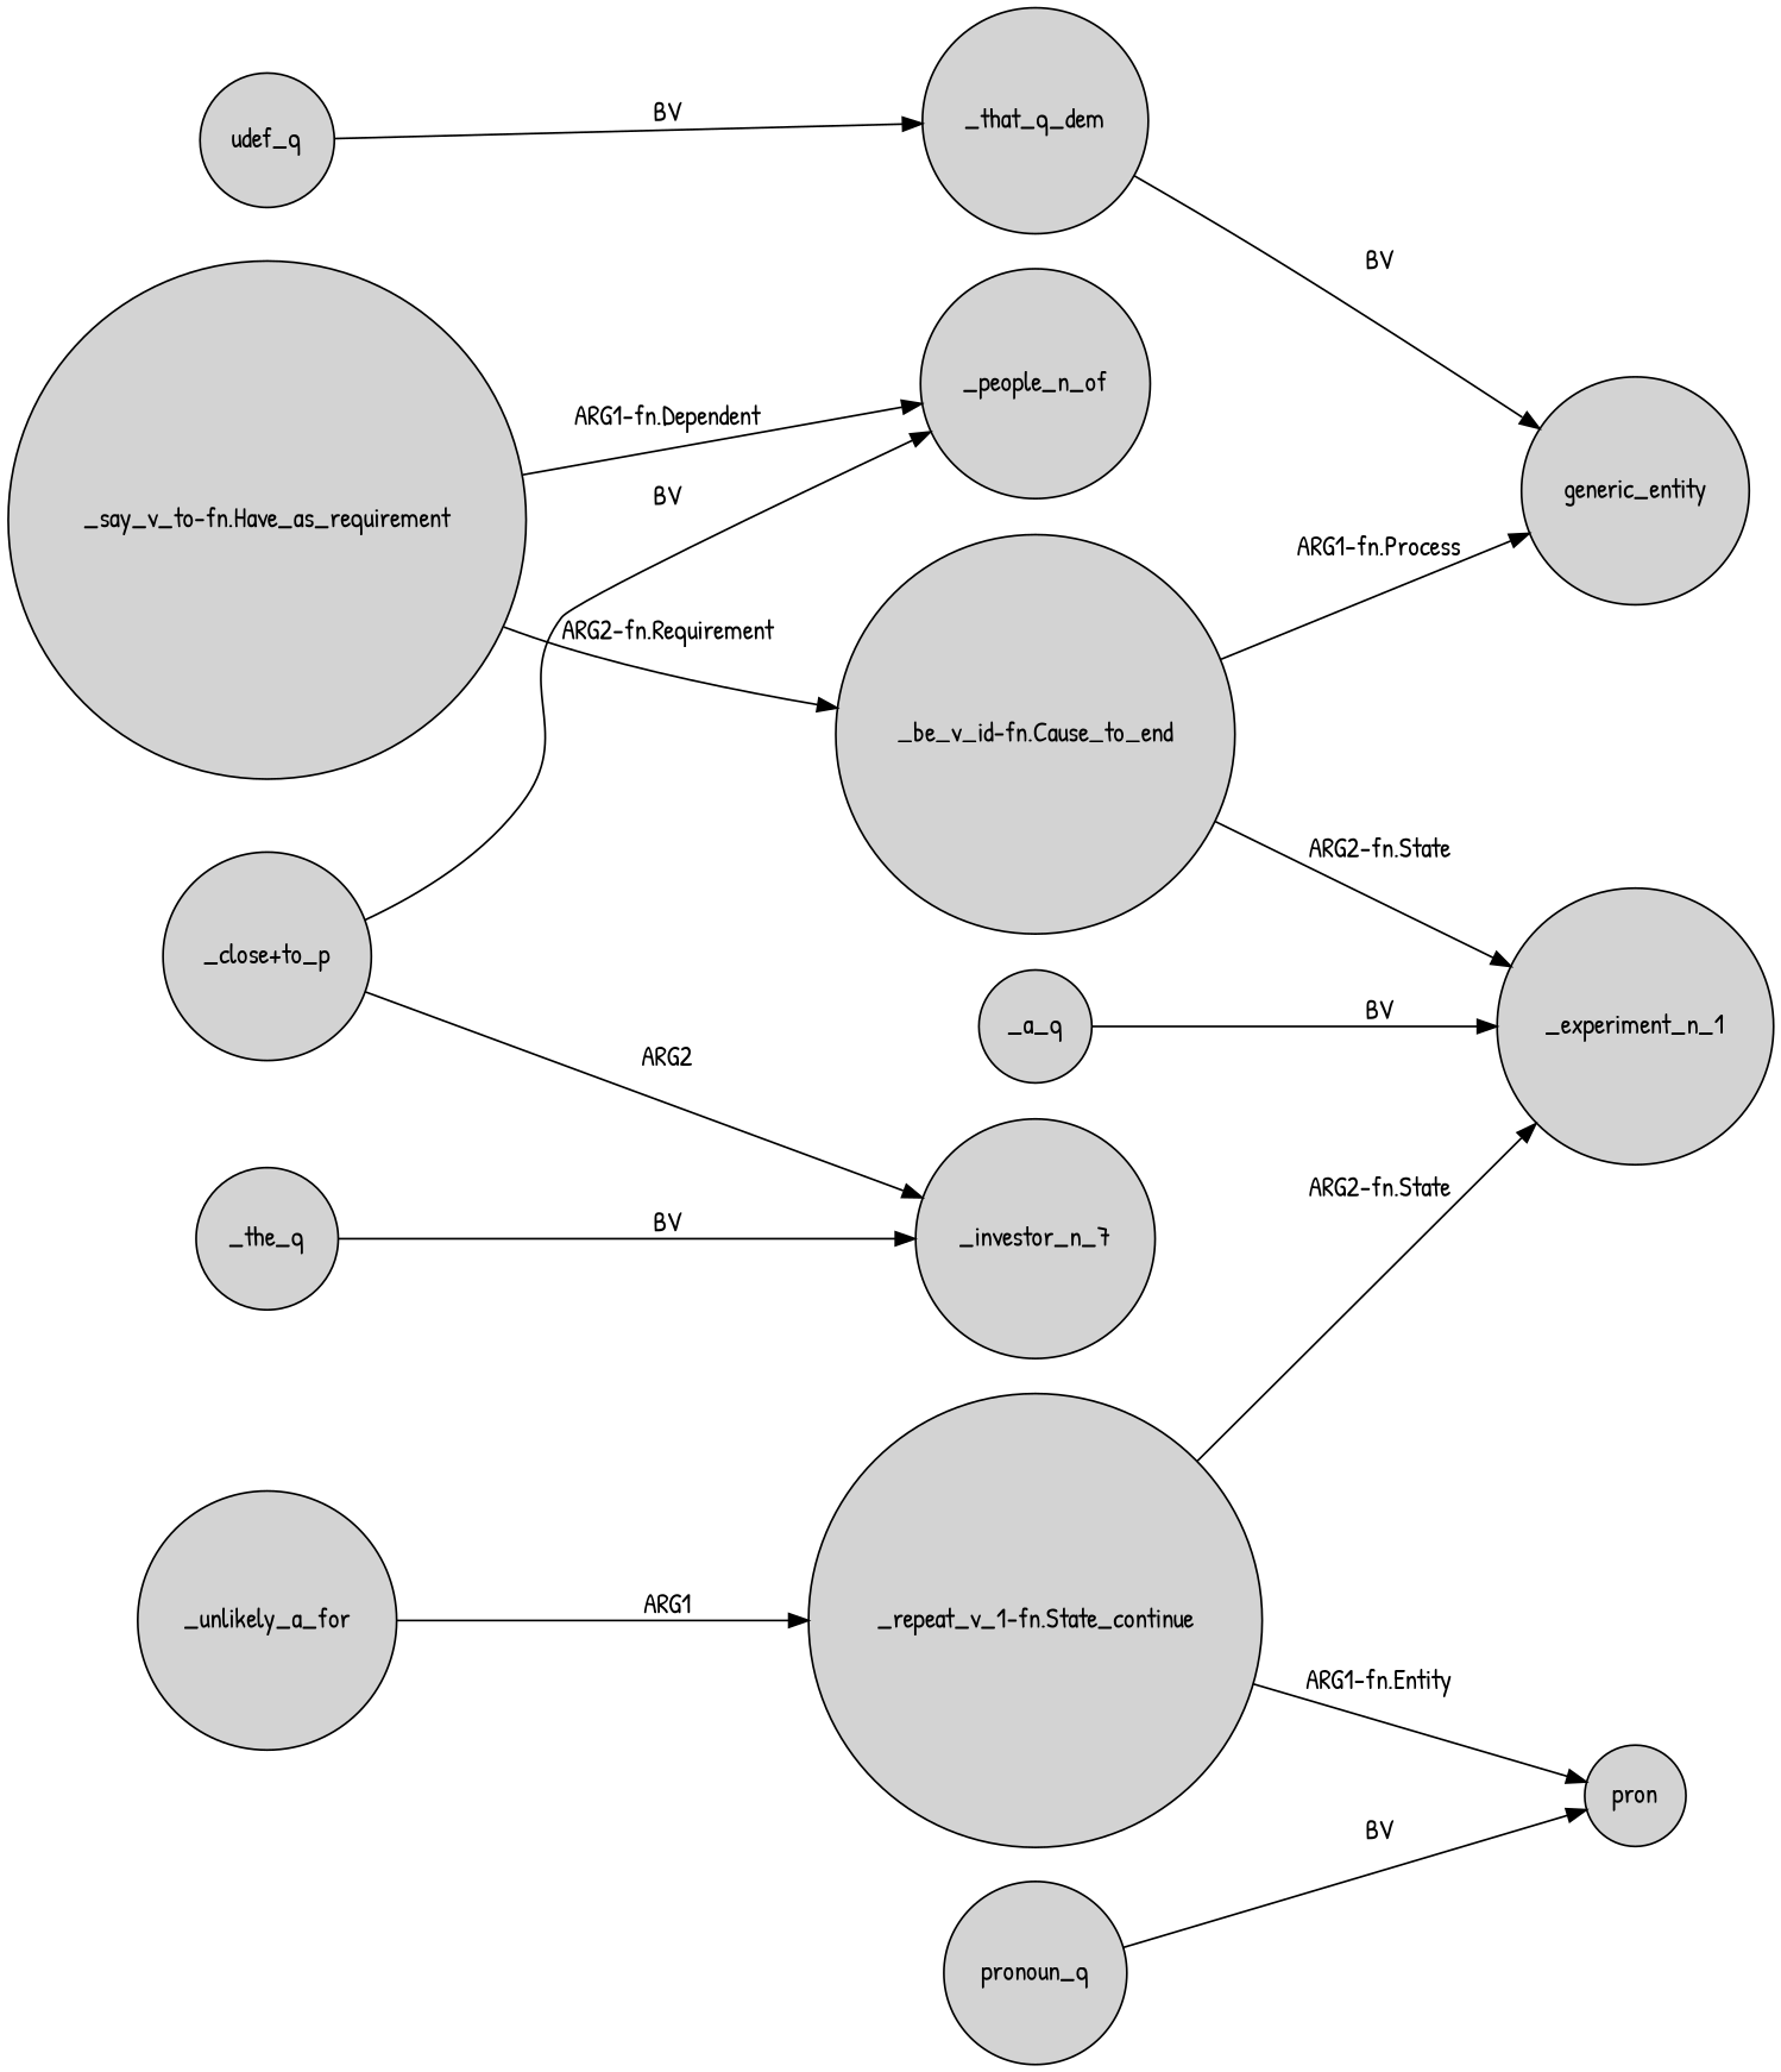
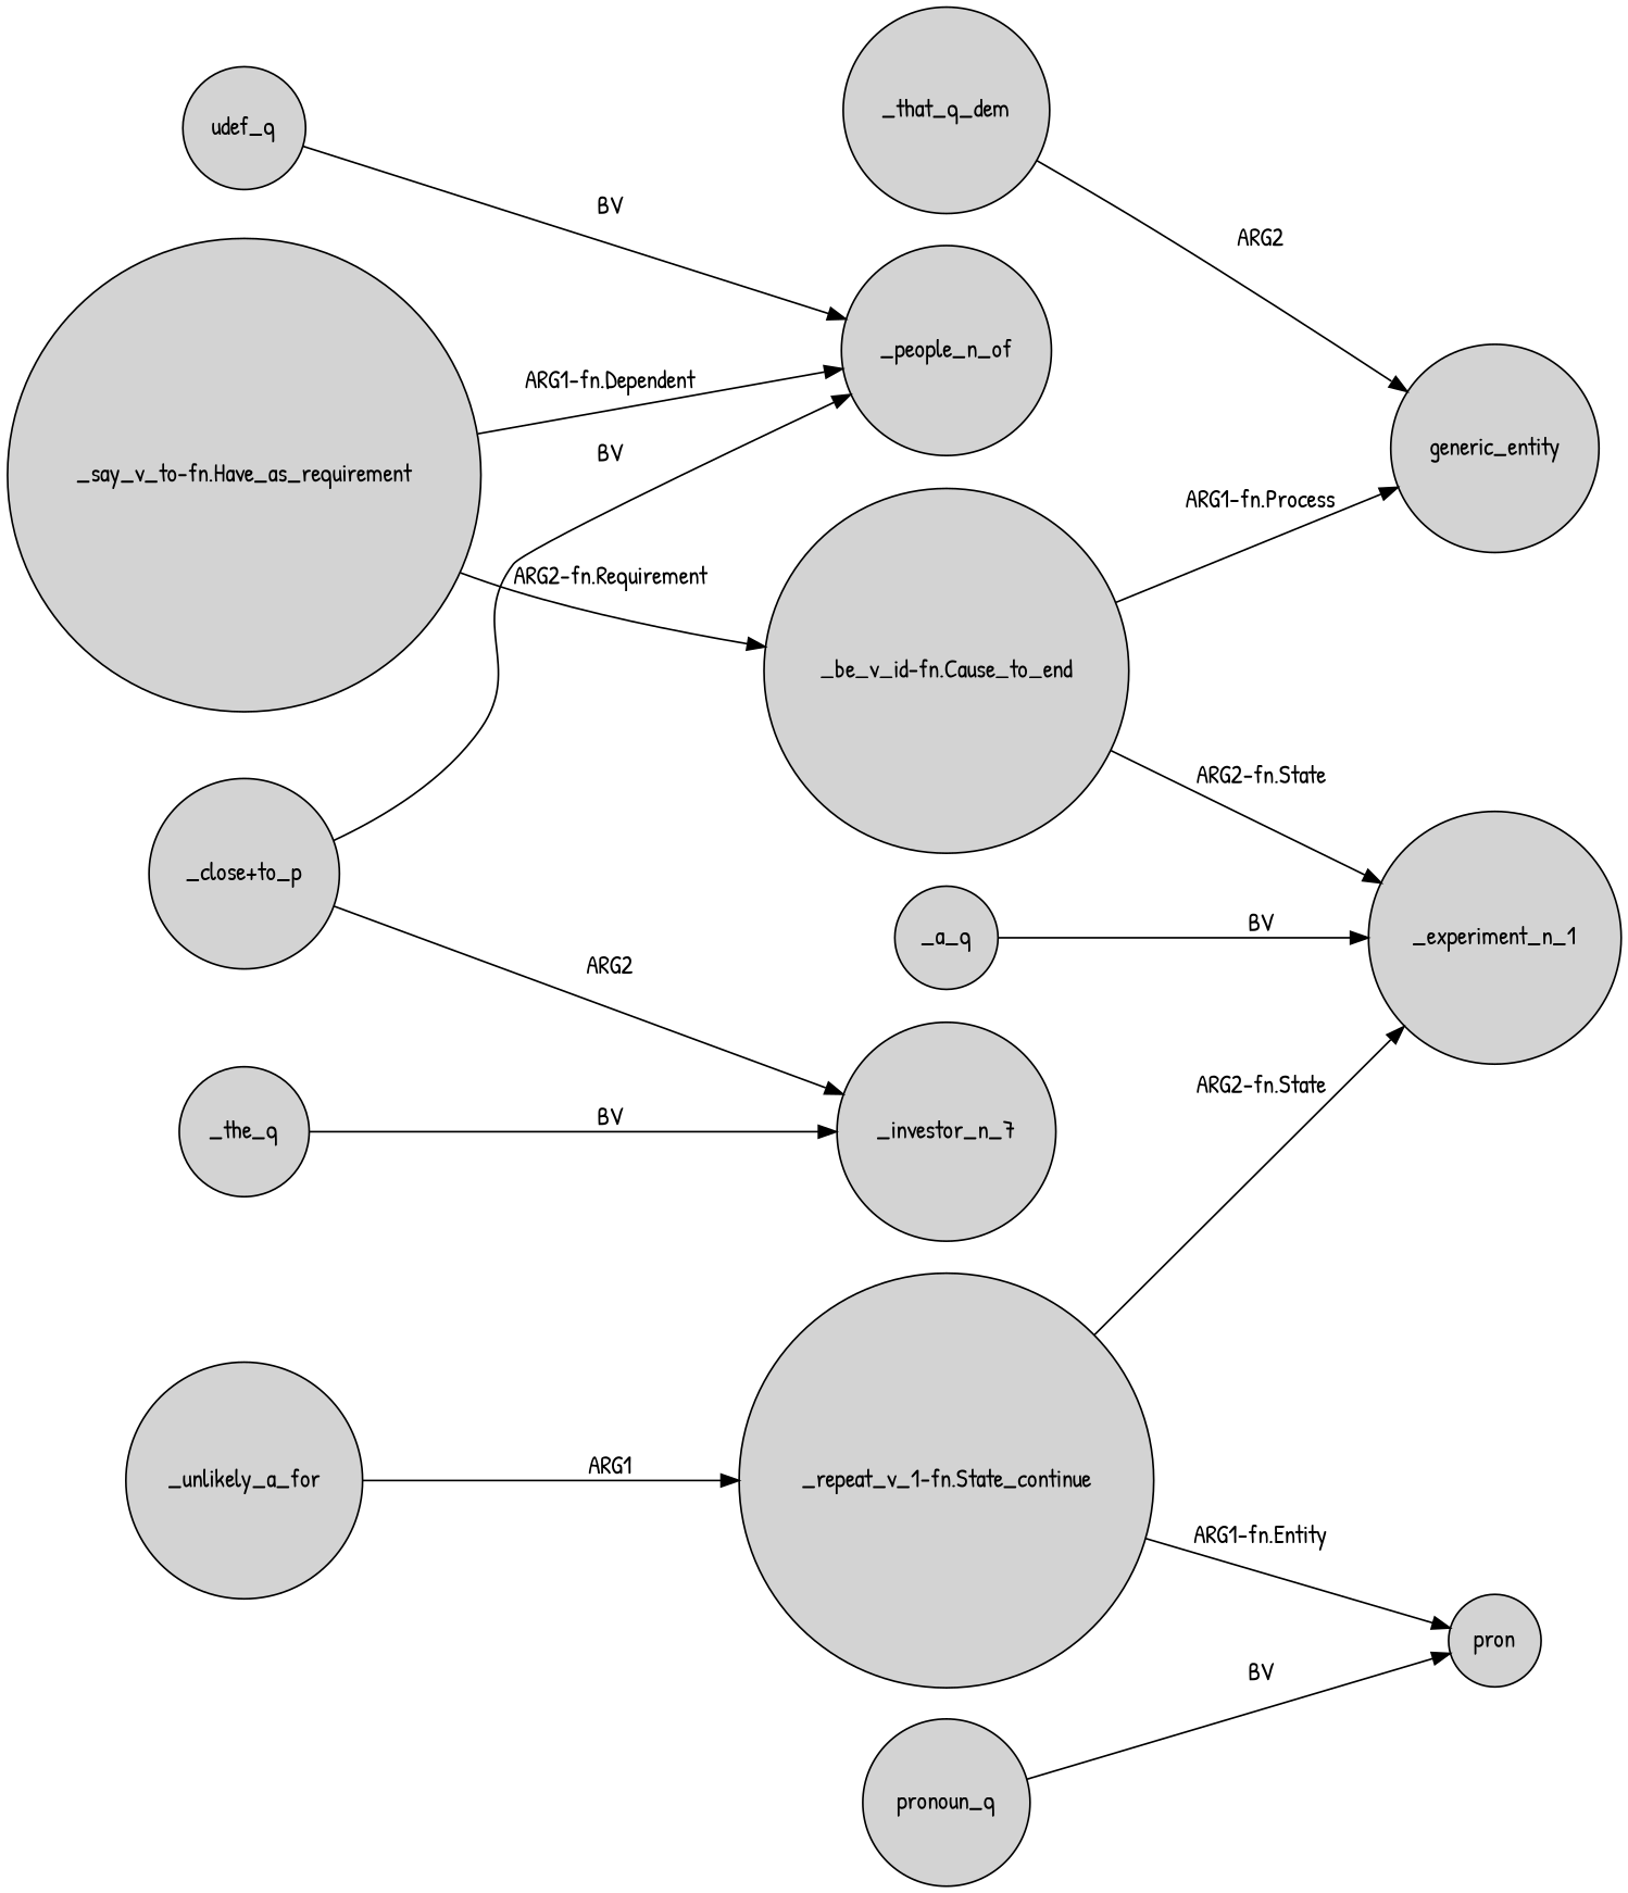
  digraph {
    fontname="Patrick Hand"
    rankdir=LR
    node [fontname="Patrick Hand" shape=circle style=filled]
    edge [fontname="Patrick Hand"]
    udef_q
    _people_n_of
    "_say_v_to-fn.Have_as_requirement"
    "_be_v_id-fn.Cause_to_end"
    _experiment_n_1
    generic_entity
    n7 [label=_investor_n_7]
    _the_q
    "_close+to_p"
    _a_q
    _unlikely_a_for
    "_repeat_v_1-fn.State_continue"
    pron
    _that_q_dem
    pronoun_q
-   udef_q -> _that_q_dem [label=BV]
+   udef_q -> _people_n_of [label=BV]
    "_say_v_to-fn.Have_as_requirement" -> _people_n_of [label="ARG1-fn.Dependent"]
    "_say_v_to-fn.Have_as_requirement" -> "_be_v_id-fn.Cause_to_end" [label="ARG2-fn.Requirement"]
    "_be_v_id-fn.Cause_to_end" -> _experiment_n_1 [label="ARG2-fn.State"]
    "_be_v_id-fn.Cause_to_end" -> generic_entity [label="ARG1-fn.Process"]
    _the_q -> n7 [label=BV]
    "_close+to_p" -> _people_n_of [label=BV]
    "_close+to_p" -> n7 [label=ARG2]
    _a_q -> _experiment_n_1 [label=BV]
    _unlikely_a_for -> "_repeat_v_1-fn.State_continue" [label=ARG1]
    "_repeat_v_1-fn.State_continue" -> _experiment_n_1 [label="ARG2-fn.State"]
    "_repeat_v_1-fn.State_continue" -> pron [label="ARG1-fn.Entity"]
-   _that_q_dem -> generic_entity [label=BV]
+   _that_q_dem -> generic_entity [label=ARG2]
    pronoun_q -> pron [label=BV]
  }
